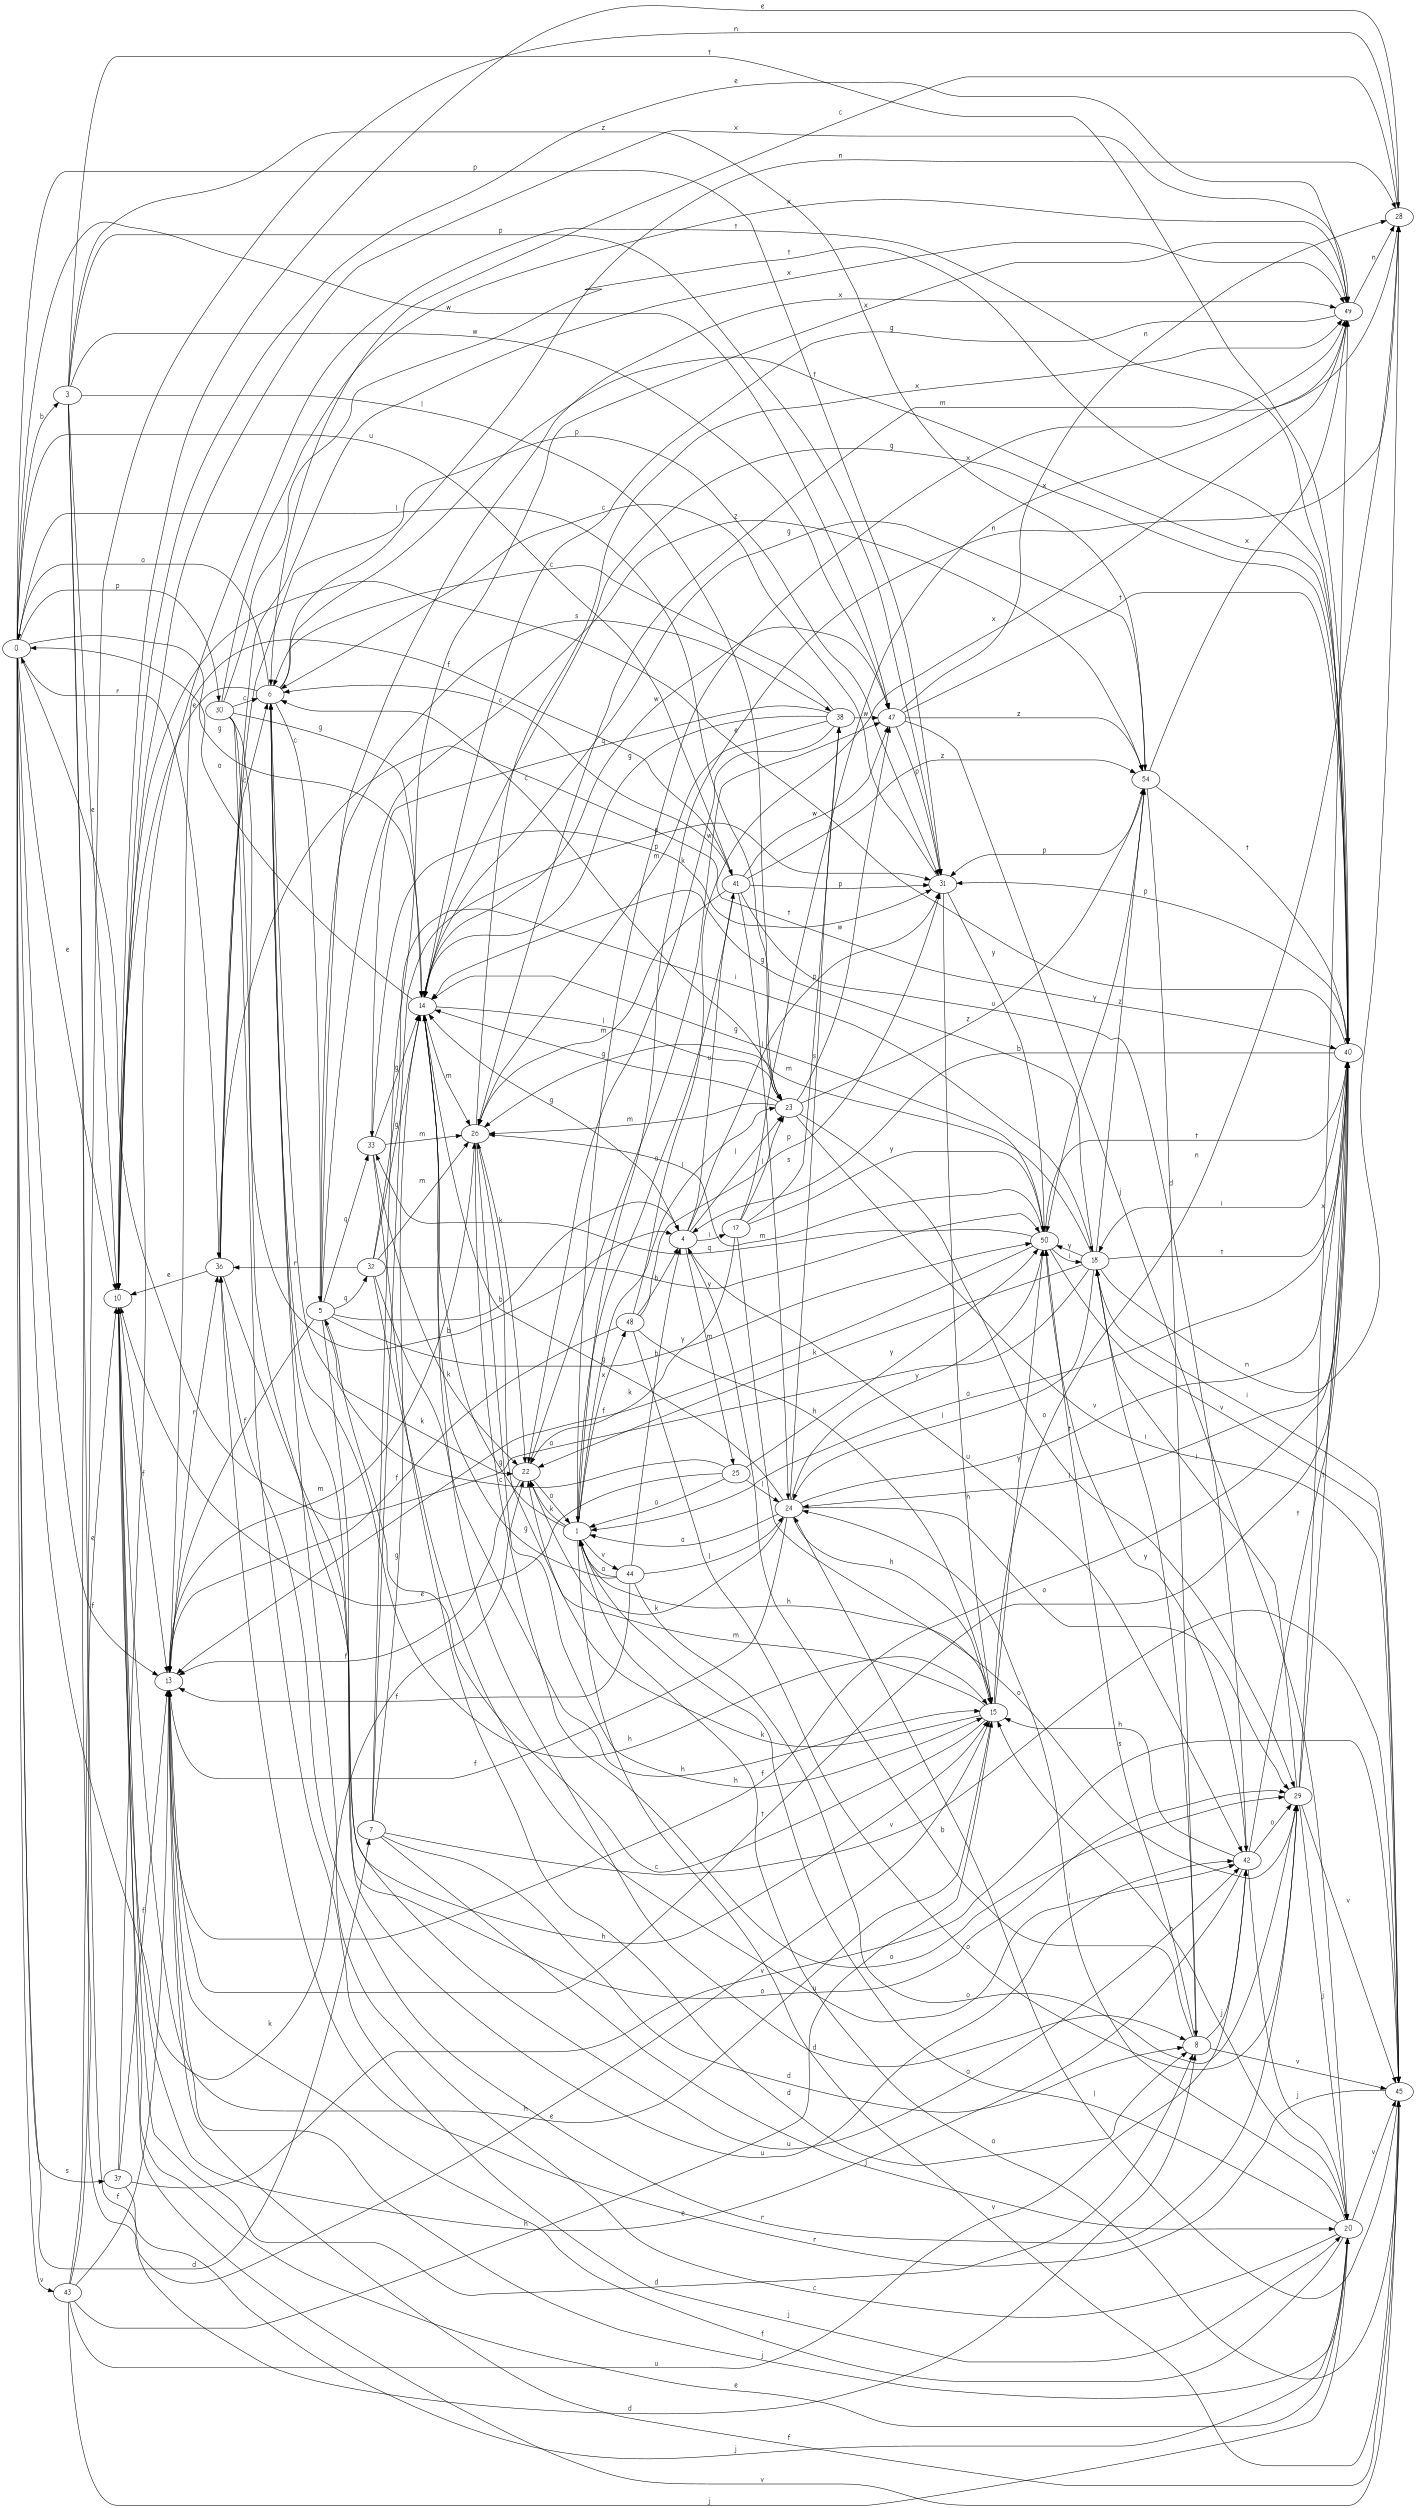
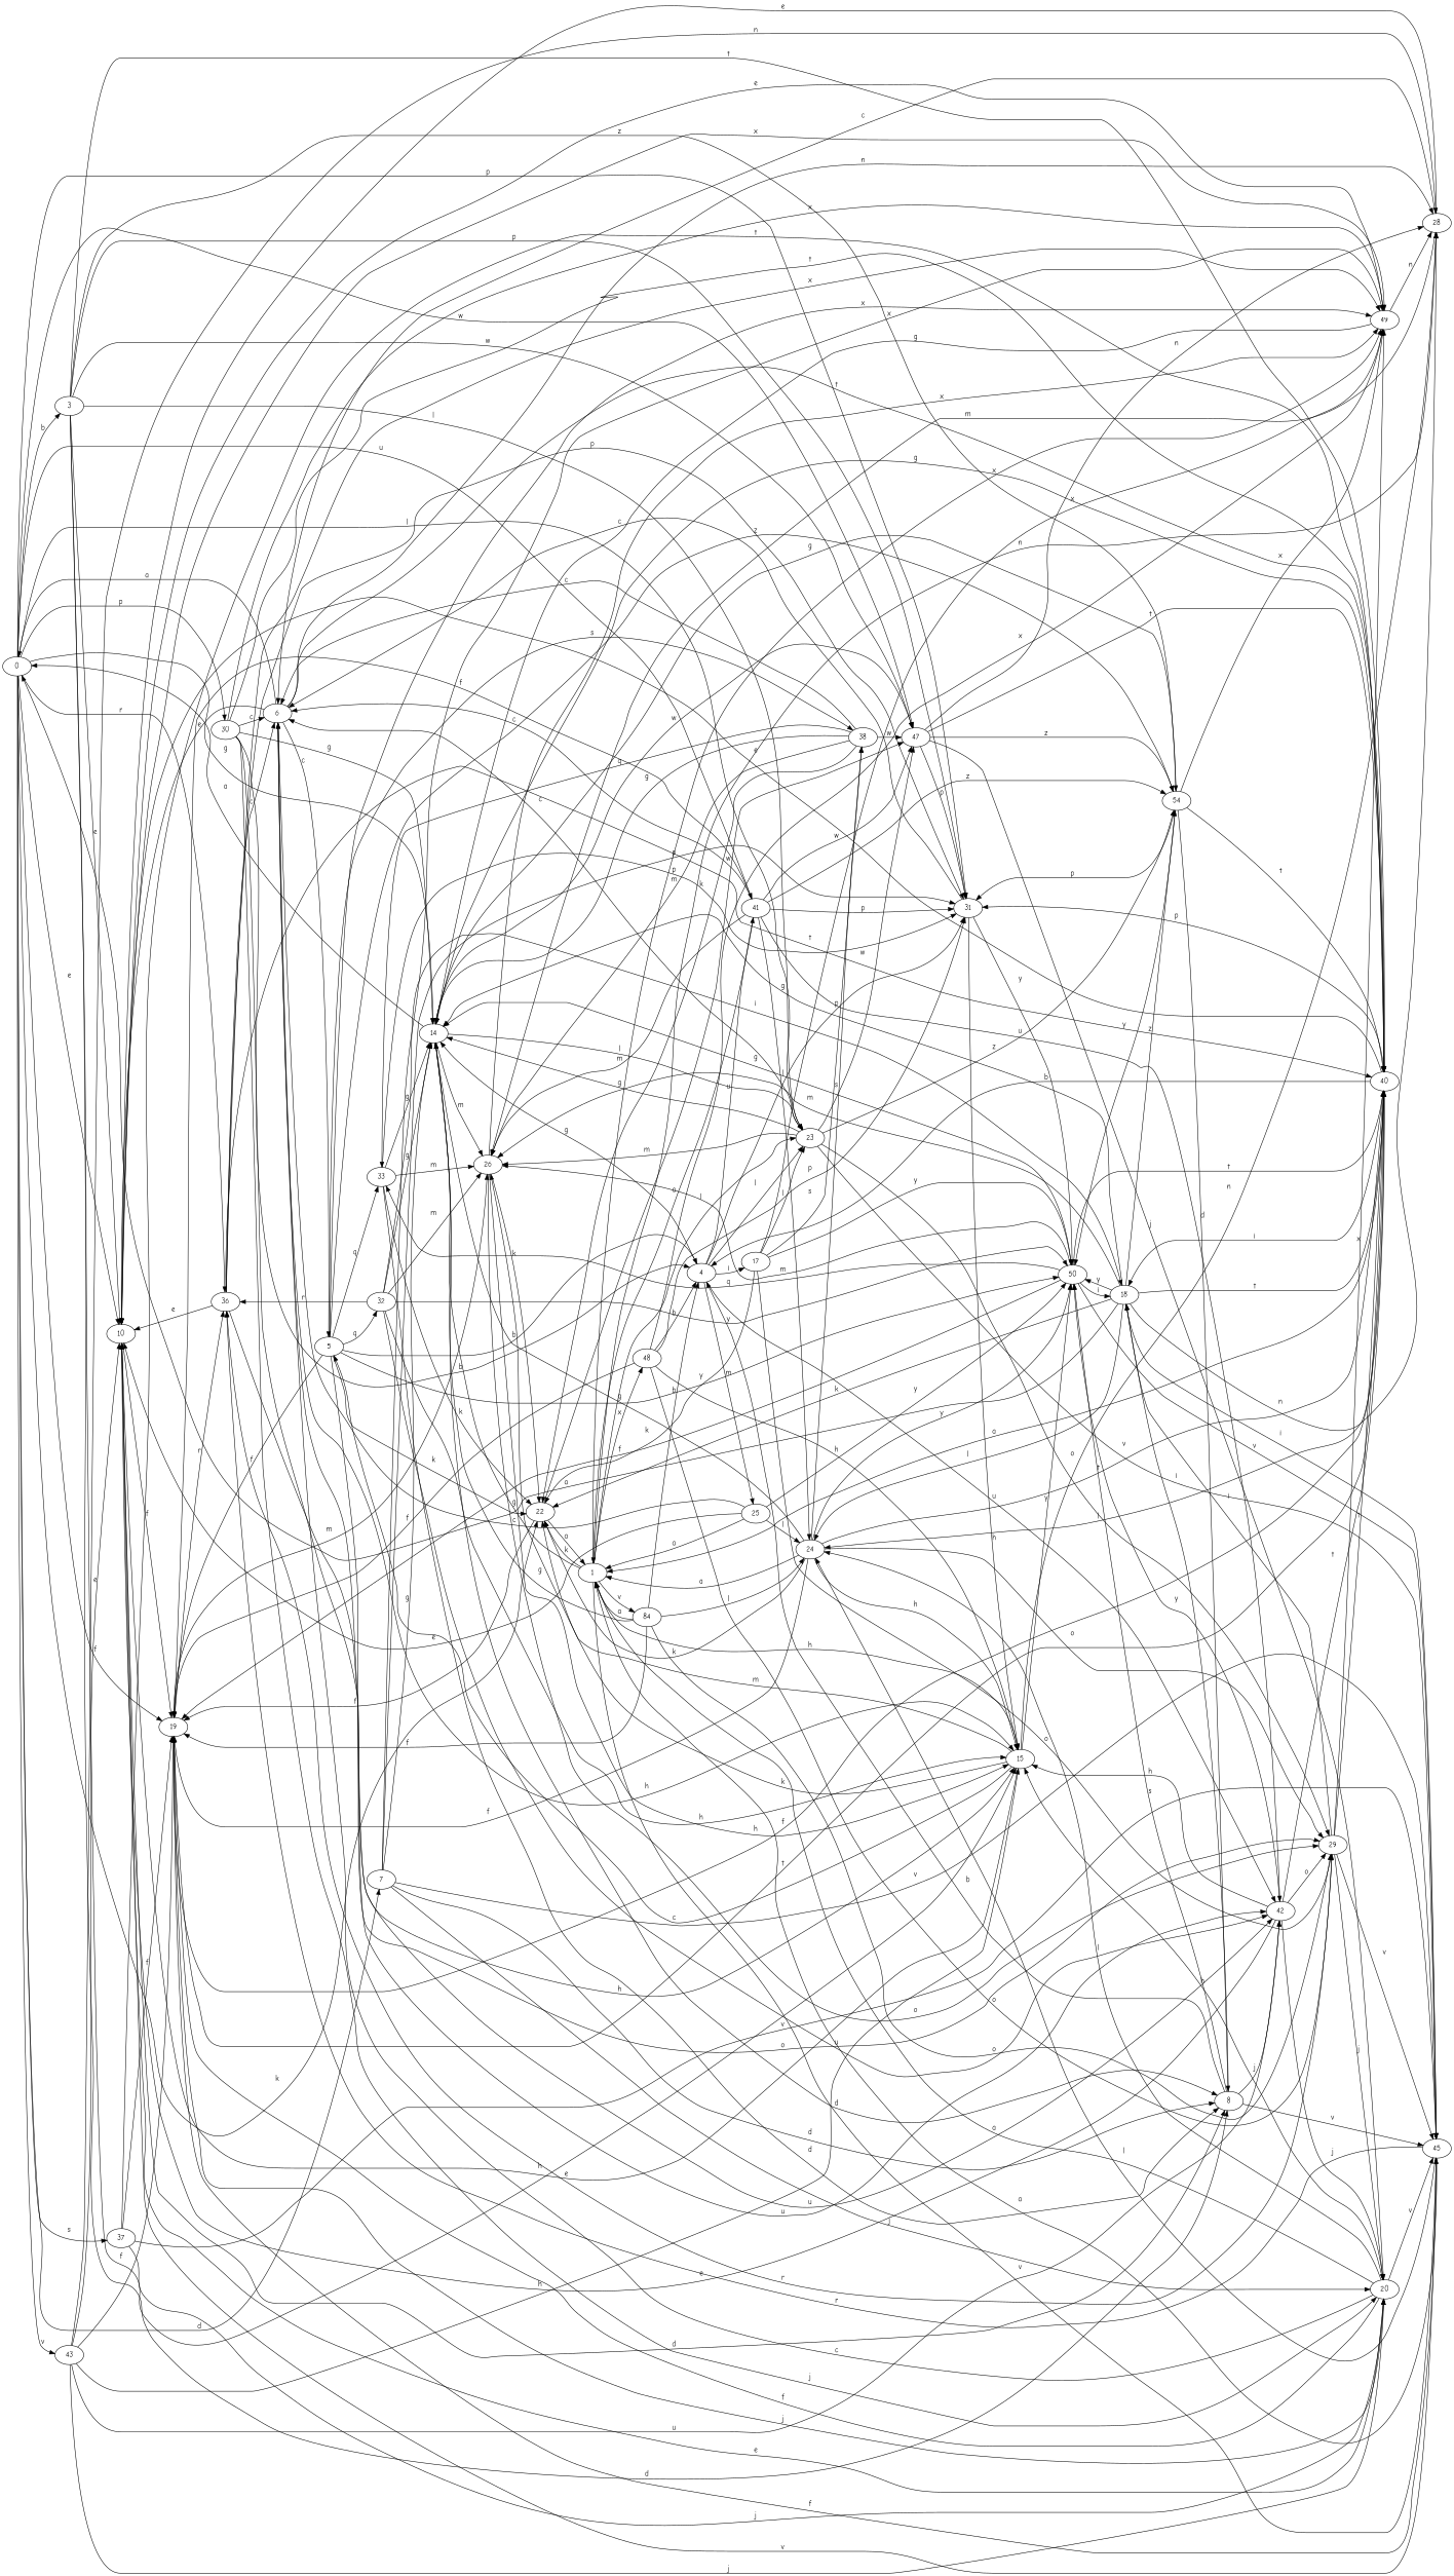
  strict digraph {
    fontname="Comic Neue"
    rankdir=LR
    node [fontname="Comic Neue"]
    edge [fontname="Comic Neue"]
    0
    3
    7
    10
-   13
+   13 [label=19]
    14
    22
    23
    30
    31
    36
    37
    41
    43
    47
    15
    8
    40
    54
    45
    49
    20
    26
    1
    6
    29
    4
    50
    42
    24
    28
-   44
+   44 [label=84]
    48
    5
    18
    17
    25
    38
    32
    33
    0 -> 3 [label=b]
    0 -> 7 [label=d]
    0 -> 10 [label=e]
    0 -> 13 [label=f]
    0 -> 14 [label=g]
    0 -> 22 [label=k]
    0 -> 23 [label=l]
    0 -> 30 [label=p]
    0 -> 31 [label=p]
    0 -> 36 [label=r]
    0 -> 37 [label=s]
    0 -> 41 [label=u]
    0 -> 43 [label=v]
    0 -> 47 [label=w]
    3 -> 10 [label=e]
    3 -> 23 [label=l]
    3 -> 31 [label=p]
    3 -> 47 [label=w]
    3 -> 15 [label=h]
    3 -> 8 [label=d]
    3 -> 40 [label=t]
    3 -> 54 [label=z]
    7 -> 14 [label=g]
    7 -> 31 [label=p]
    7 -> 8 [label=d]
    7 -> 45 [label=v]
    7 -> 49 [label=x]
    7 -> 20 [label=j]
    10 -> 13 [label=f]
    10 -> 8 [label=d]
    10 -> 45 [label=v]
    10 -> 49 [label=x]
    13 -> 36 [label=r]
    13 -> 40 [label=t]
    13 -> 20 [label=j]
    13 -> 26 [label=m]
    14 -> 0 [label=a]
    14 -> 23 [label=l]
    14 -> 47 [label=w]
    14 -> 8 [label=d]
    14 -> 26 [label=m]
    22 -> 13 [label=f]
    22 -> 47 [label=w]
    22 -> 1 [label=a]
    23 -> 14 [label=g]
    23 -> 47 [label=w]
    23 -> 54 [label=z]
    23 -> 45 [label=v]
    23 -> 26 [label=m]
    23 -> 6 [label=c]
    23 -> 29 [label=o]
    30 -> 14 [label=g]
    30 -> 40 [label=t]
    30 -> 49 [label=x]
    30 -> 20 [label=j]
    30 -> 6 [label=c]
    30 -> 29 [label=o]
    30 -> 4 [label=b]
    31 -> 15 [label=h]
    31 -> 6 [label=c]
    31 -> 50 [label=y]
    36 -> 10 [label=e]
    36 -> 31 [label=p]
    36 -> 15 [label=h]
    36 -> 40 [label=t]
    36 -> 49 [label=x]
    36 -> 6 [label=c]
    37 -> 13 [label=f]
    37 -> 40 [label=t]
    37 -> 45 [label=v]
    37 -> 20 [label=j]
    41 -> 13 [label=f]
    41 -> 31 [label=p]
    41 -> 47 [label=w]
    41 -> 54 [label=z]
    41 -> 26 [label=m]
    41 -> 1 [label=a]
    41 -> 6 [label=c]
    41 -> 42 [label=u]
    41 -> 24 [label=l]
    43 -> 10 [label=e]
    43 -> 13 [label=f]
    43 -> 15 [label=h]
    43 -> 20 [label=j]
    43 -> 42 [label=u]
    43 -> 28 [label=n]
    47 -> 31 [label=p]
    47 -> 40 [label=t]
    47 -> 54 [label=z]
    47 -> 20 [label=j]
    47 -> 28 [label=n]
    15 -> 10 [label=e]
    15 -> 22 [label=k]
    15 -> 26 [label=m]
    15 -> 50 [label=y]
    15 -> 28 [label=n]
    15 -> 5 [label=c]
    8 -> 45 [label=v]
    8 -> 4 [label=b]
    8 -> 50 [label=s]
    8 -> 42 [label=j]
    8 -> 18 [label=i]
    40 -> 10 [label=e]
    40 -> 13 [label=f]
    40 -> 14 [label=g]
    40 -> 31 [label=p]
    40 -> 1 [label=a]
    40 -> 4 [label=b]
    40 -> 24 [label=l]
    40 -> 18 [label=i]
    54 -> 14 [label=g]
    54 -> 31 [label=p]
    54 -> 8 [label=d]
    54 -> 40 [label=t]
    54 -> 49 [label=x]
    54 -> 50 [label=y]
    45 -> 13 [label=f]
    45 -> 36 [label=r]
    45 -> 1 [label=a]
    45 -> 24 [label=l]
    45 -> 18 [label=i]
    49 -> 10 [label=e]
    49 -> 14 [label=g]
    49 -> 28 [label=n]
    20 -> 10 [label=e]
    20 -> 13 [label=f]
    20 -> 15 [label=h]
    20 -> 45 [label=v]
    20 -> 1 [label=a]
    20 -> 6 [label=c]
    20 -> 24 [label=l]
    26 -> 22 [label=k]
    26 -> 15 [label=h]
    26 -> 49 [label=x]
    26 -> 29 [label=o]
    1 -> 14 [label=g]
    1 -> 22 [label=k]
    1 -> 23 [label=l]
    1 -> 15 [label=h]
    1 -> 45 [label=v]
    1 -> 49 [label=x]
    1 -> 28 [label=n]
    1 -> 44 [label=v]
    1 -> 48 [label=x]
    6 -> 0 [label=a]
    6 -> 10 [label=e]
    6 -> 15 [label=h]
    6 -> 40 [label=t]
    6 -> 42 [label=u]
    6 -> 28 [label=n]
    6 -> 5 [label=c]
    29 -> 36 [label=r]
    29 -> 40 [label=t]
    29 -> 45 [label=v]
    29 -> 49 [label=x]
    29 -> 20 [label=j]
    29 -> 18 [label=i]
    4 -> 14 [label=g]
    4 -> 23 [label=l]
    4 -> 31 [label=p]
    4 -> 41 [label=u]
    4 -> 42 [label=u]
    4 -> 17 [label=i]
    4 -> 25 [label=m]
    50 -> 13 [label=f]
    50 -> 14 [label=g]
    50 -> 40 [label=t]
    50 -> 45 [label=v]
    50 -> 26 [label=m]
    50 -> 18 [label=i]
    50 -> 33 [label=q]
    42 -> 10 [label=e]
    42 -> 15 [label=h]
    42 -> 40 [label=t]
    42 -> 20 [label=j]
    42 -> 29 [label=o]
    42 -> 50 [label=y]
    24 -> 13 [label=f]
    24 -> 14 [label=g]
    24 -> 22 [label=k]
    24 -> 15 [label=h]
    24 -> 40 [label=t]
    24 -> 1 [label=a]
    24 -> 29 [label=o]
    24 -> 50 [label=y]
    24 -> 38 [label=s]
    28 -> 10 [label=e]
    28 -> 26 [label=m]
    28 -> 6 [label=c]
    44 -> 13 [label=f]
    44 -> 14 [label=g]
    44 -> 1 [label=a]
    44 -> 29 [label=o]
    44 -> 4 [label=b]
    44 -> 24 [label=l]
    48 -> 13 [label=f]
    48 -> 31 [label=p]
    48 -> 15 [label=h]
    48 -> 49 [label=x]
    48 -> 29 [label=o]
    48 -> 4 [label=b]
    5 -> 13 [label=f]
    5 -> 22 [label=k]
    5 -> 54 [label=z]
    5 -> 49 [label=x]
    5 -> 4 [label=b]
    5 -> 50 [label=y]
    5 -> 42 [label=u]
    5 -> 38 [label=s]
    5 -> 32 [label=q]
    5 -> 33 [label=q]
    18 -> 0 [label=a]
    18 -> 14 [label=g]
    18 -> 22 [label=k]
    18 -> 40 [label=t]
    18 -> 54 [label=z]
    18 -> 26 [label=m]
    18 -> 50 [label=y]
    18 -> 24 [label=l]
    18 -> 28 [label=n]
    17 -> 22 [label=k]
    17 -> 23 [label=l]
    17 -> 49 [label=x]
    17 -> 29 [label=o]
    17 -> 50 [label=y]
    17 -> 38 [label=s]
    25 -> 10 [label=e]
    25 -> 1 [label=a]
    25 -> 6 [label=c]
    25 -> 50 [label=y]
    25 -> 24 [label=l]
    38 -> 14 [label=g]
    38 -> 22 [label=k]
    38 -> 47 [label=w]
    38 -> 26 [label=m]
    38 -> 6 [label=c]
    38 -> 33 [label=q]
    32 -> 14 [label=g]
    32 -> 36 [label=r]
    32 -> 15 [label=h]
    32 -> 26 [label=m]
    32 -> 50 [label=y]
    32 -> 42 [label=u]
    32 -> 18 [label=i]
    33 -> 14 [label=g]
    33 -> 22 [label=k]
    33 -> 31 [label=p]
    33 -> 8 [label=d]
    33 -> 26 [label=m]
  }
